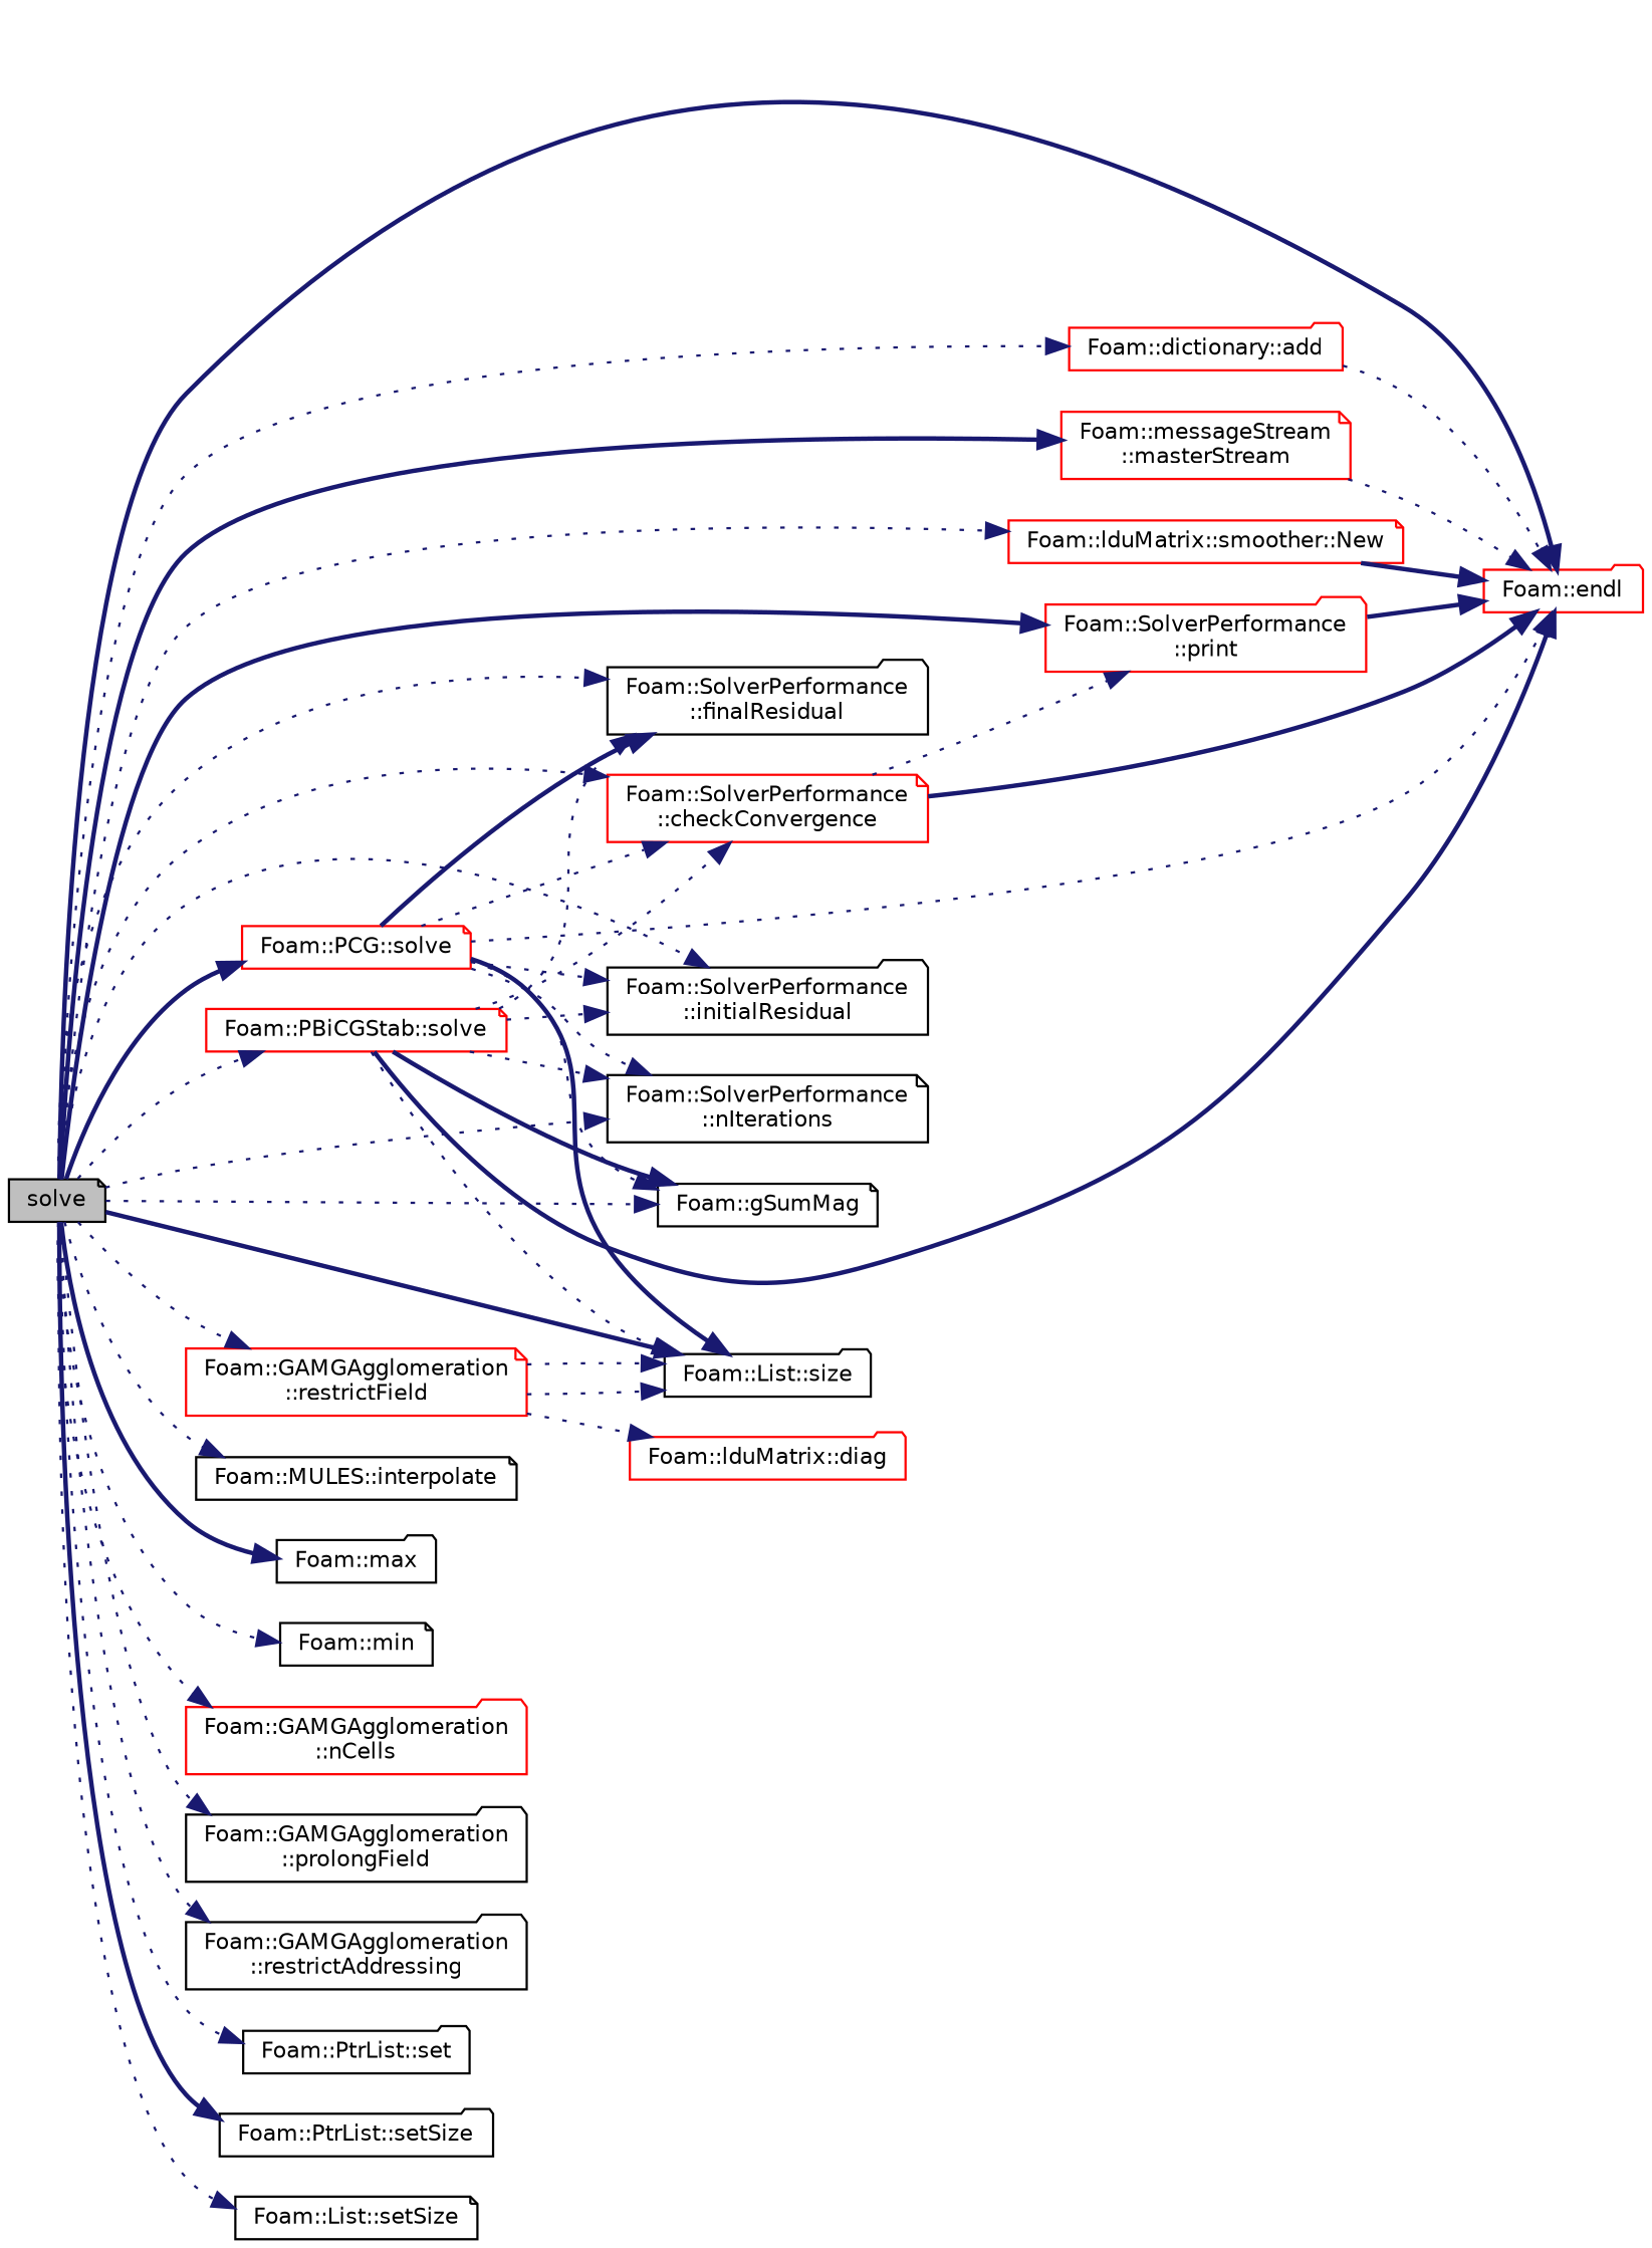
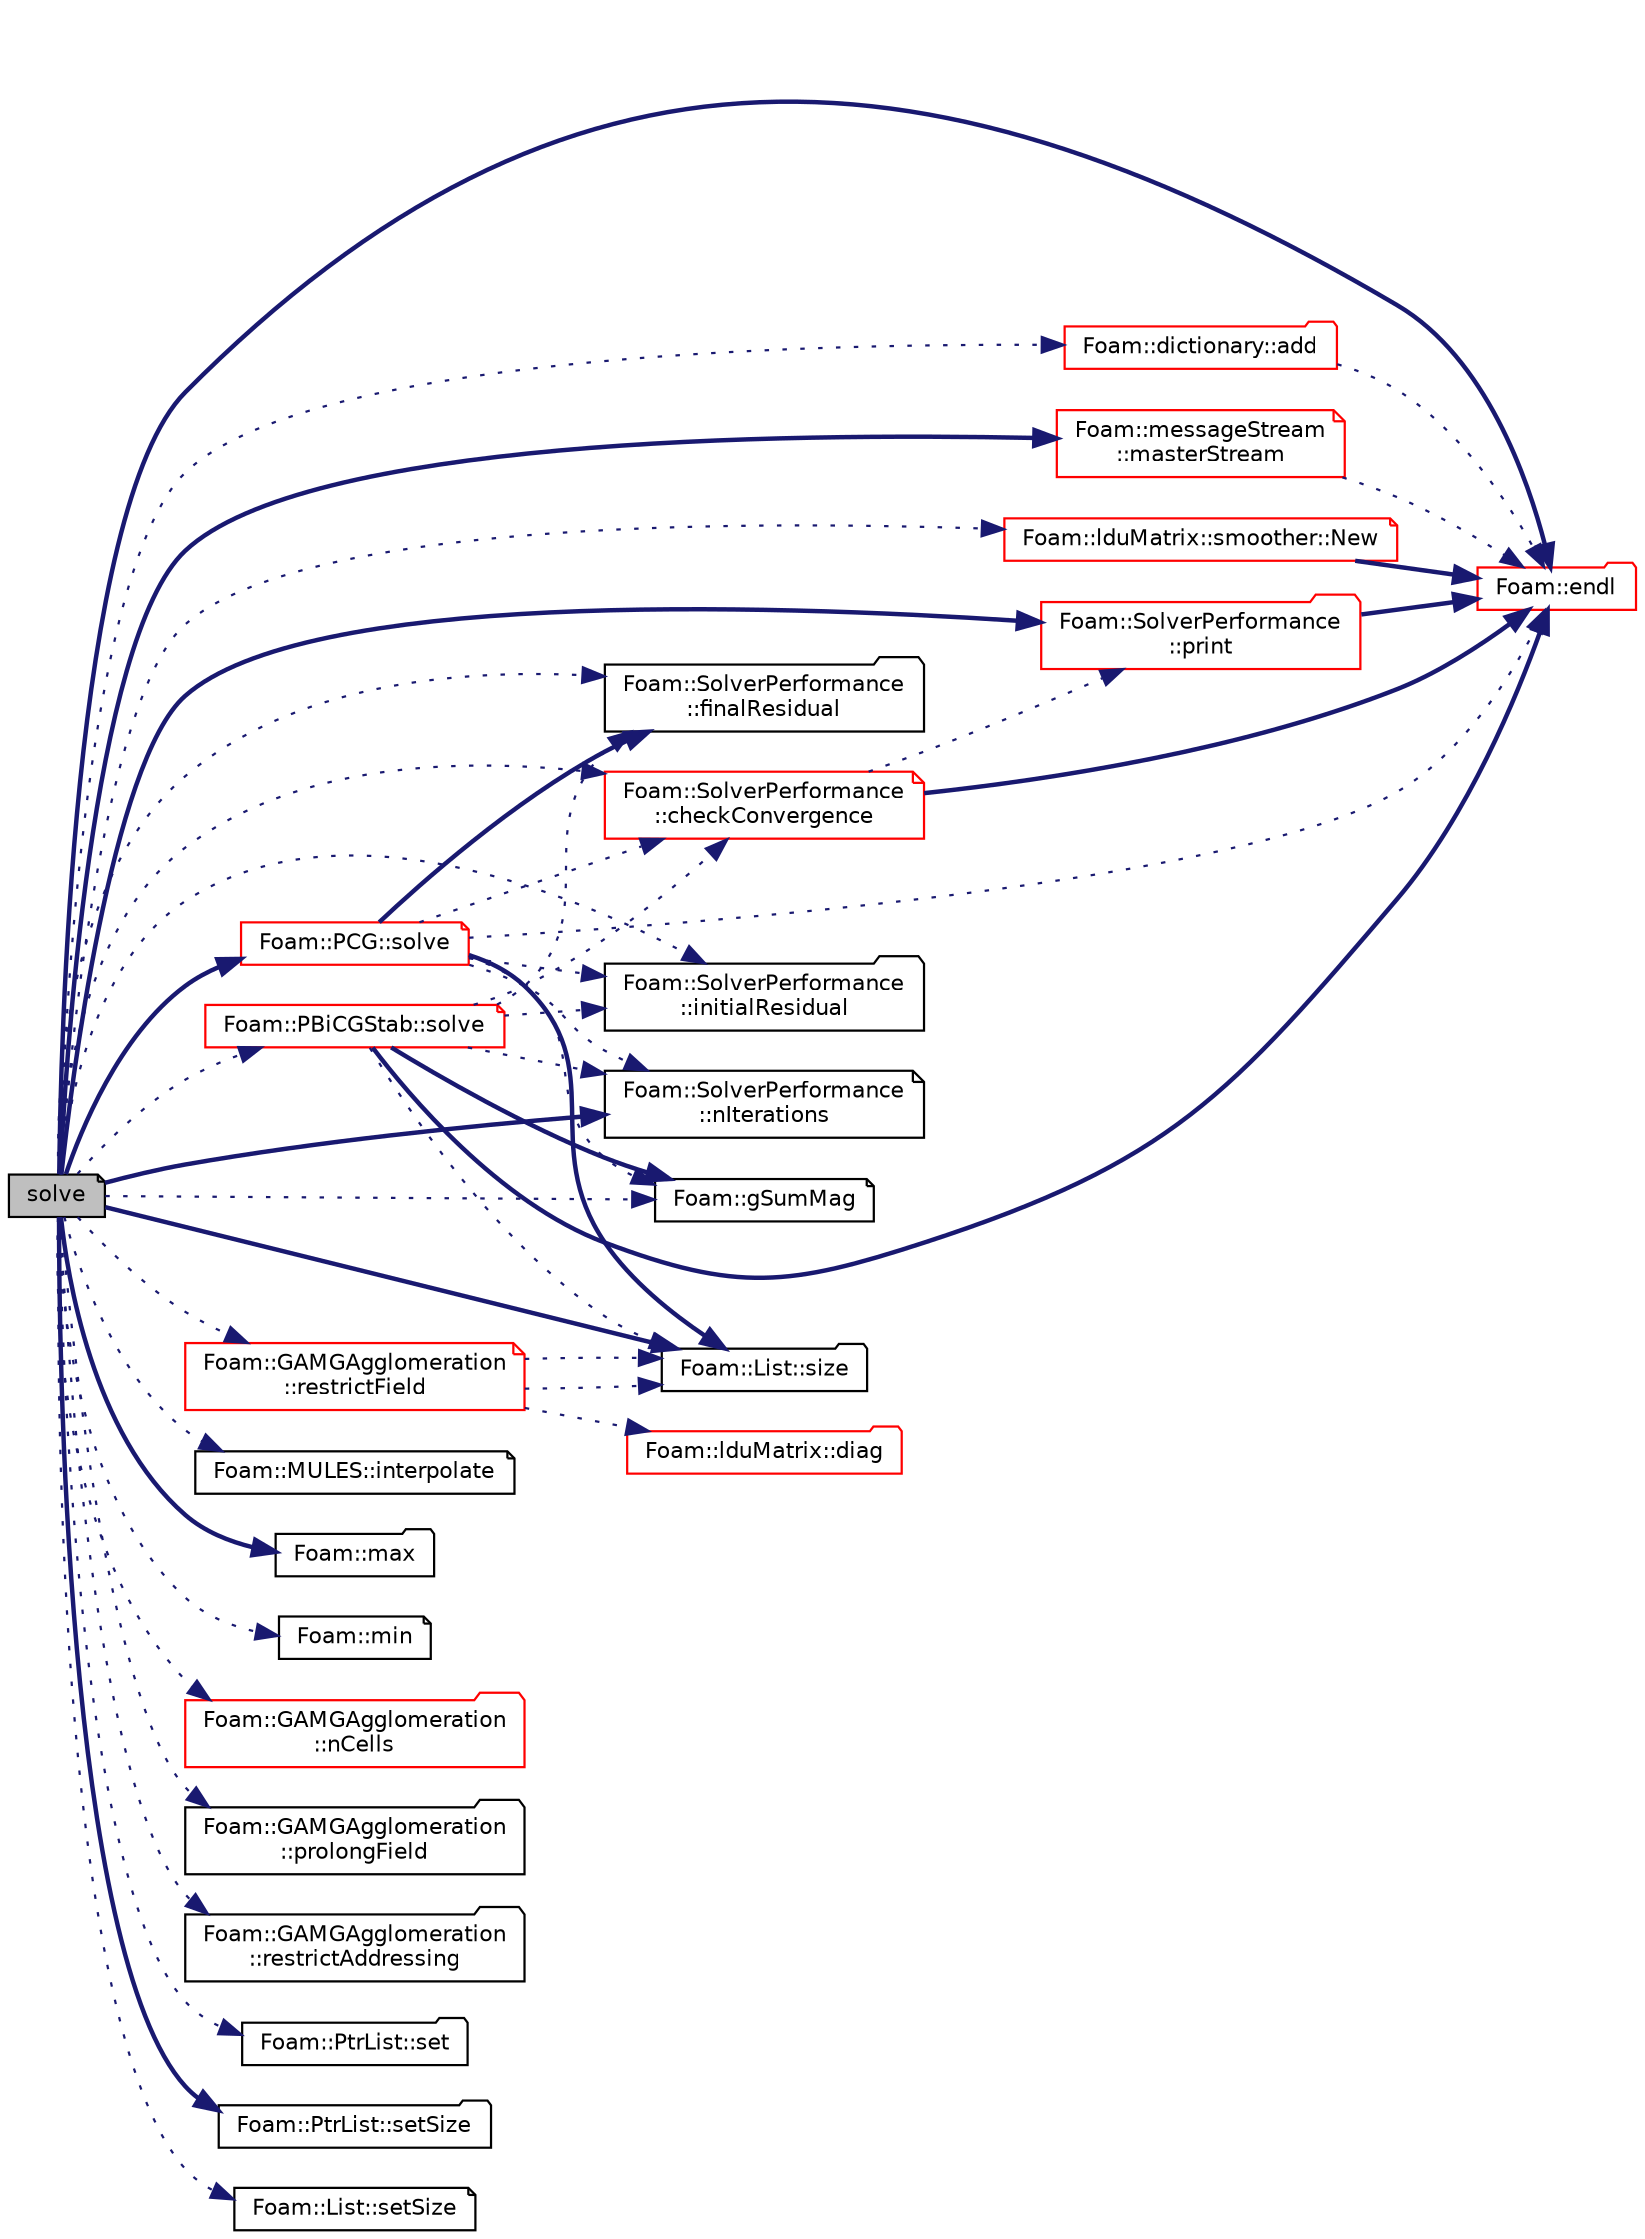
  digraph {
    rankdir=LR
    node [color=black fontname=Helvetica fontsize=10 shape=folder]
    edge [color=midnightblue fontname=Helvetica fontsize=10 labelfontname=Helvetica labelfontsize=10 style=dotted]
    n1 [fillcolor=grey75 fontcolor=black height=0.2 label=solve shape=note style=filled width=0.4]
    n2 [color=red height=0.2 label="Foam::dictionary::add" width=0.4]
    n3 [color=red height=0.2 label="Foam::endl" width=0.4]
    n4 [color=red height=0.2 label="Foam::SolverPerformance\l::checkConvergence" shape=note width=0.4]
    n5 [color=red height=0.2 label="Foam::SolverPerformance\l::print" width=0.4]
    n6 [height=0.2 label="Foam::SolverPerformance\l::finalResidual" width=0.4]
    n7 [height=0.2 label="Foam::gSumMag" shape=note width=0.4]
    n8 [height=0.2 label="Foam::SolverPerformance\l::initialResidual" width=0.4]
    n9 [height=0.2 label="Foam::MULES::interpolate" shape=note width=0.4]
    n10 [color=red height=0.2 label="Foam::messageStream\l::masterStream" shape=note width=0.4]
    n11 [height=0.2 label="Foam::max" width=0.4]
    n12 [height=0.2 label="Foam::min" shape=note width=0.4]
    n13 [color=red height=0.2 label="Foam::GAMGAgglomeration\l::nCells" width=0.4]
    n14 [color=red height=0.2 label="Foam::lduMatrix::smoother::New" shape=note width=0.4]
    n15 [height=0.2 label="Foam::SolverPerformance\l::nIterations" shape=note width=0.4]
    n16 [height=0.2 label="Foam::GAMGAgglomeration\l::prolongField" width=0.4]
    n17 [height=0.2 label="Foam::GAMGAgglomeration\l::restrictAddressing" width=0.4]
    n18 [color=red height=0.2 label="Foam::GAMGAgglomeration\l::restrictField" shape=note width=0.4]
    n19 [height=0.2 label="Foam::List::size" width=0.4]
    n20 [height=0.2 label="Foam::PtrList::set" width=0.4]
    n21 [height=0.2 label="Foam::PtrList::setSize" width=0.4]
    n22 [height=0.2 label="Foam::List::setSize" shape=note width=0.4]
    n23 [color=red height=0.2 label="Foam::PCG::solve" shape=note width=0.4]
    n24 [color=red height=0.2 label="Foam::PBiCGStab::solve" shape=note width=0.4]
    n25 [color=red height=0.2 label="Foam::lduMatrix::diag" width=0.4]
    n1 -> n2
    n1 -> n3 [style=bold]
    n1 -> n4
    n1 -> n5 [style=bold]
    n1 -> n6
    n1 -> n7
    n1 -> n8
    n1 -> n9
    n1 -> n10 [style=bold]
    n1 -> n11 [style=bold]
    n1 -> n12
    n1 -> n13
    n1 -> n14
-   n1 -> n15
+   n1 -> n15 [style=bold]
    n1 -> n16
    n1 -> n17
    n1 -> n18
    n1 -> n19 [style=bold]
    n1 -> n20
    n1 -> n21 [style=bold]
    n1 -> n22
    n1 -> n23 [style=bold]
    n1 -> n24
    n2 -> n3
    n4 -> n3 [style=bold]
    n4 -> n5
    n5 -> n3 [style=bold]
    n10 -> n3
    n14 -> n3 [style=bold]
    n18 -> n19
    n18 -> n19
    n18 -> n25
    n23 -> n3
    n23 -> n4
    n23 -> n6 [style=bold]
    n23 -> n7
    n23 -> n8
    n23 -> n15
    n23 -> n19 [style=bold]
    n24 -> n3 [style=bold]
    n24 -> n4
    n24 -> n6
    n24 -> n7 [style=bold]
    n24 -> n8
    n24 -> n15
    n24 -> n19
  }
